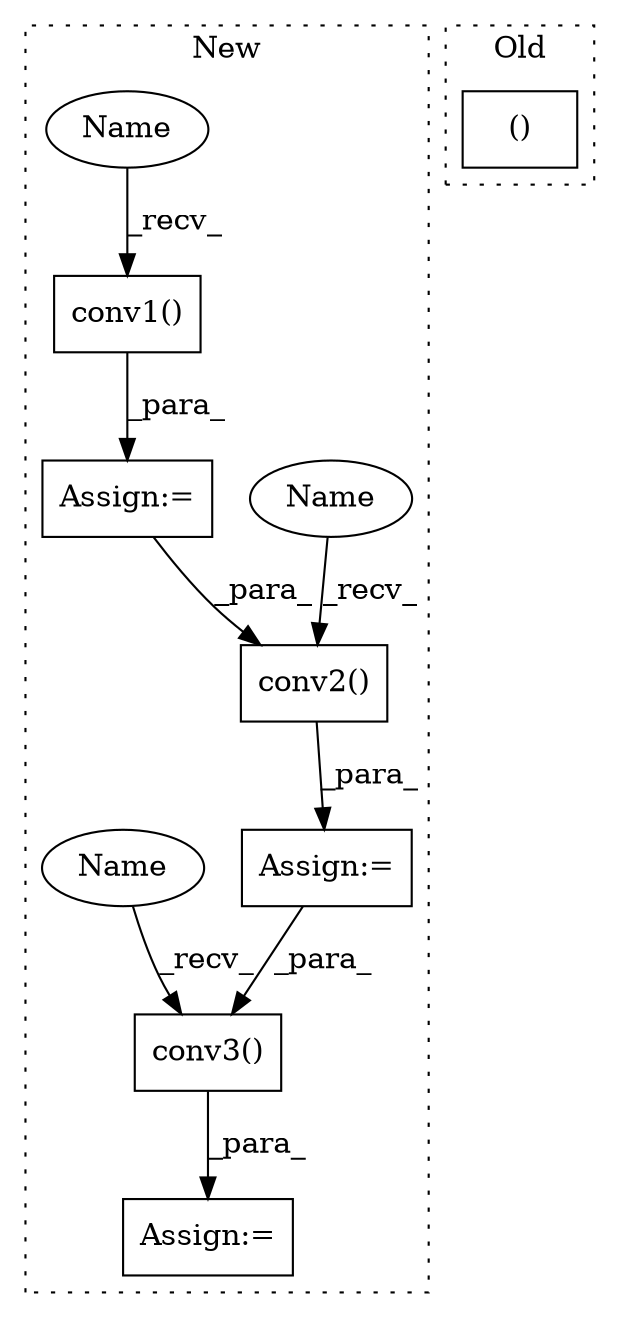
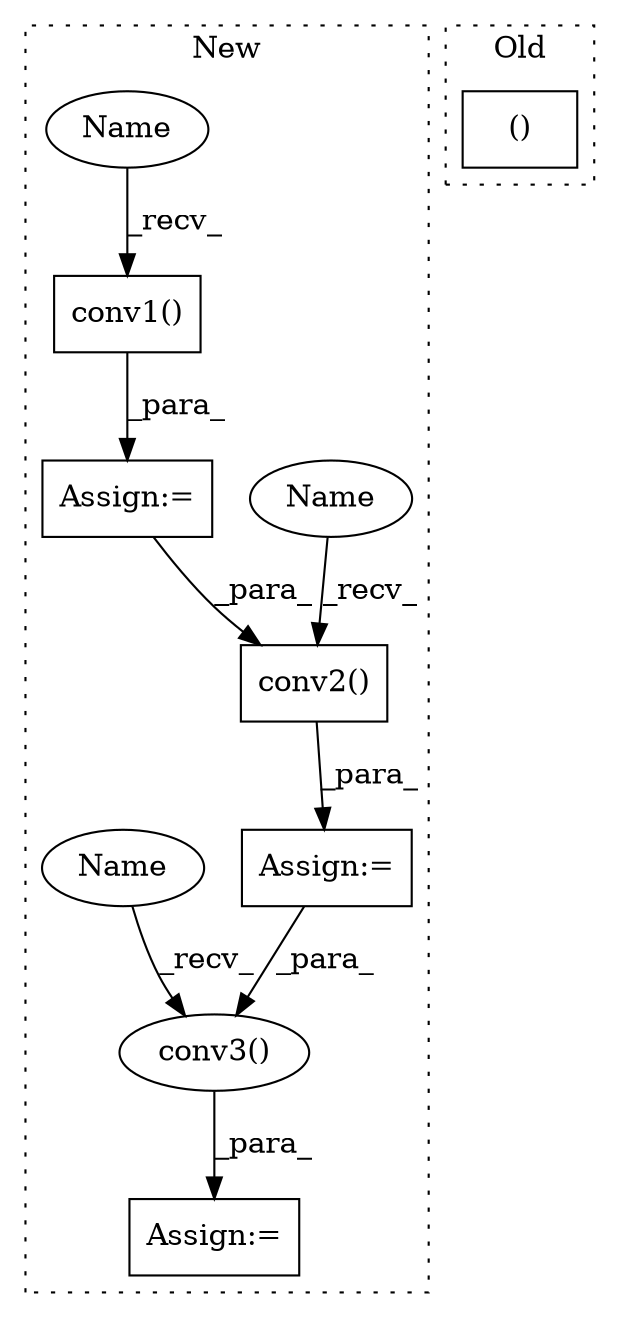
  digraph {
    node [a=75 l=3 shape=box]
    n1 [l="11,1" label="conv2()" s="998,1012"]
    n2 [a=68 label="Assign:=" s=1031]
    n3 [a=68 label="Assign:=" s=927]
    n4 [l="11,1" label="conv1()" s="947,959"]
-   n5 [l="11,1" label="conv3()" s="1051,1065"]
+   n5 [l="11,1" label="conv3()" s="1051,1065" shape=ellipse]
    n6 [a=68 label="Assign:=" s=978]
    n7 [a=87 l=4 label=Name s=998 shape=ellipse]
    n8 [a=87 l=4 label=Name s=947 shape=ellipse]
    n9 [a=87 l=4 label=Name s=1051 shape=ellipse]
    n10 [a=54 label="()" s=784]
    subgraph cluster_1 {
      label=New
      style=dotted
      n1
      n2
      n3
      n4
      n5
      n6
      n7
      n8
      n9
    }
    subgraph cluster_2 {
      label=Old
      style=dotted
      n10
    }
    n1 -> n6 [label=_para_]
    n3 -> n1 [label=_para_]
    n4 -> n3 [label=_para_]
    n5 -> n2 [label=_para_]
    n6 -> n5 [label=_para_]
    n7 -> n1 [label=_recv_]
    n8 -> n4 [label=_recv_]
    n9 -> n5 [label=_recv_]
  }
